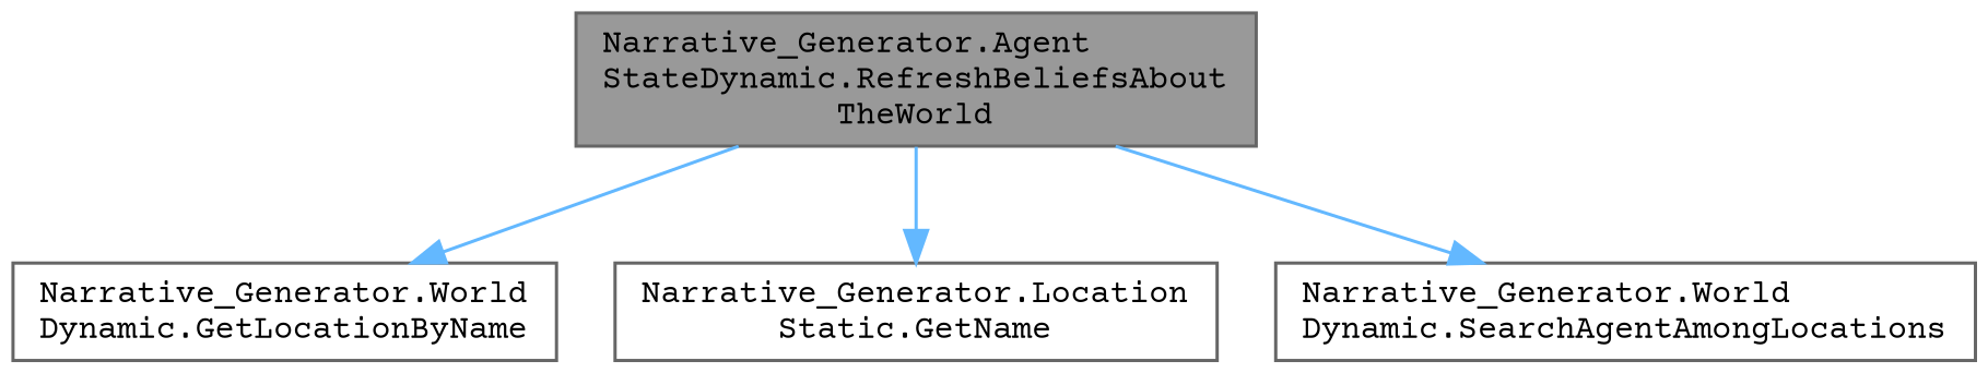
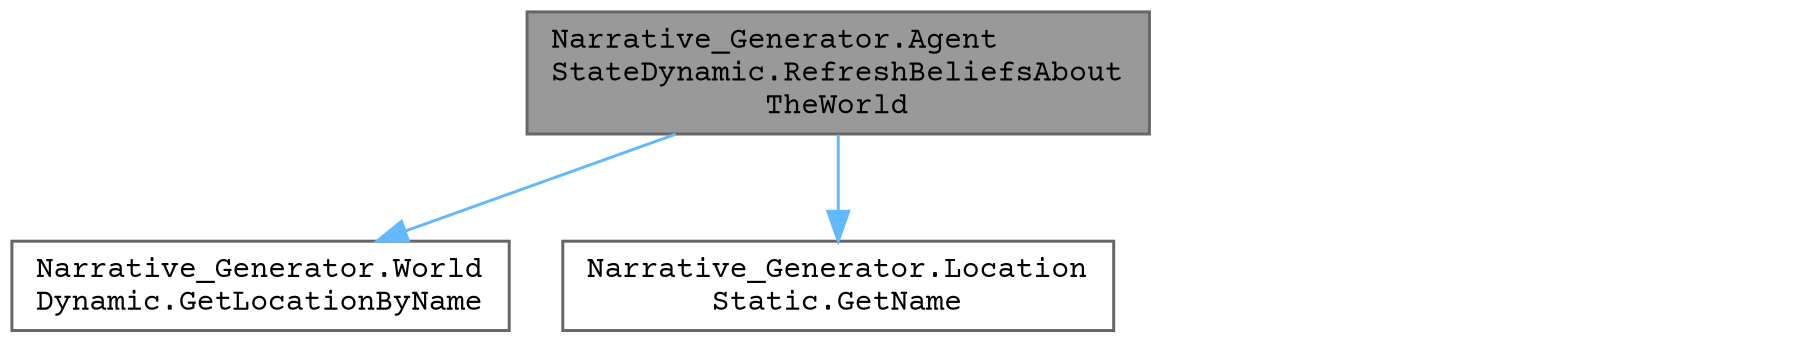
  digraph {
    rankdir=TB
    fontname="Courier Prime"
    node [color=grey40 fillcolor=white fontname="Courier Prime" fontsize=10 shape=box style=filled]
    edge [color=steelblue1 fontname="Courier Prime" fontsize=10 labelfontname=Helvetica labelfontsize=10 style=solid]
    n1 [color=gray40 fillcolor=grey60 fontcolor=black height=0.2 label="Narrative_Generator.Agent\lStateDynamic.RefreshBeliefsAbout\lTheWorld" width=0.4]
    n2 [height=0.2 label="Narrative_Generator.World\lDynamic.GetLocationByName" width=0.4]
    n3 [height=0.2 label="Narrative_Generator.Location\lStatic.GetName" width=0.4]
-   n4 [height=0.2 label="Narrative_Generator.World\lDynamic.SearchAgentAmongLocations" width=0.4]
    n1 -> n2
    n1 -> n3
-   n1 -> n4
  }
